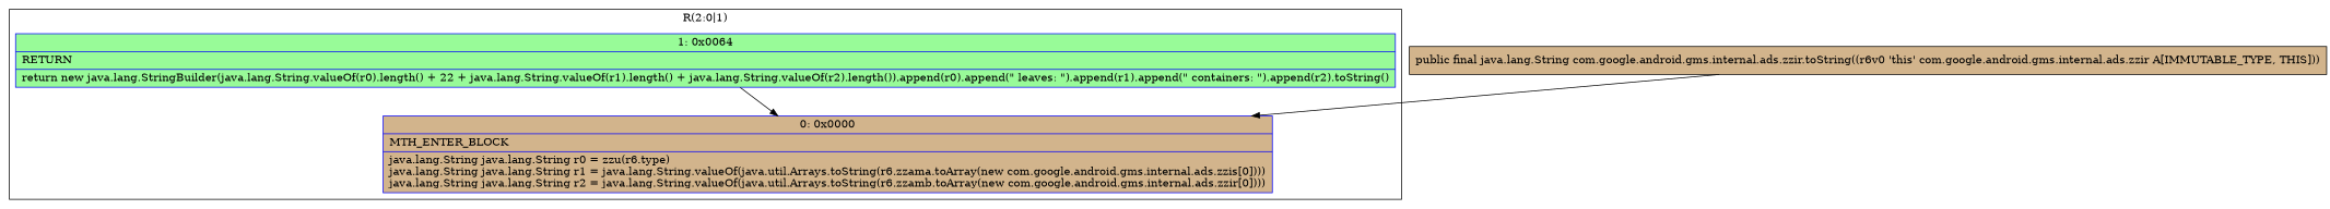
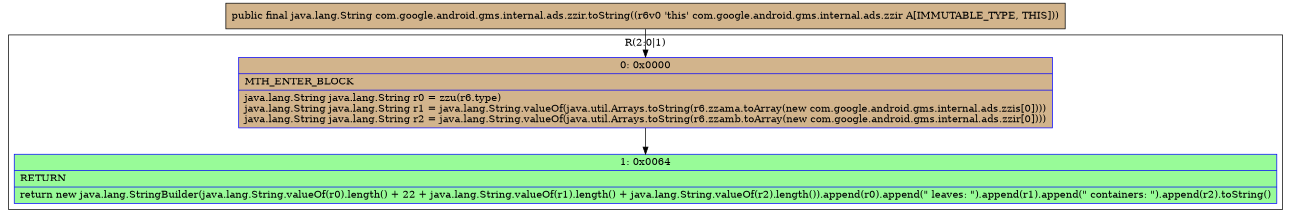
  digraph {
    node [color=blue shape=record style=filled fillcolor=tan]
    n1 [label="{0\:\ 0x0000|MTH_ENTER_BLOCK\l|java.lang.String java.lang.String r0 = zzu(r6.type)\ljava.lang.String java.lang.String r1 = java.lang.String.valueOf(java.util.Arrays.toString(r6.zzama.toArray(new com.google.android.gms.internal.ads.zzis[0])))\ljava.lang.String java.lang.String r2 = java.lang.String.valueOf(java.util.Arrays.toString(r6.zzamb.toArray(new com.google.android.gms.internal.ads.zzir[0])))\l}"]
    n2 [label="{1\:\ 0x0064|RETURN\l|return new java.lang.StringBuilder(java.lang.String.valueOf(r0).length() + 22 + java.lang.String.valueOf(r1).length() + java.lang.String.valueOf(r2).length()).append(r0).append(\" leaves: \").append(r1).append(\" containers: \").append(r2).toString()\l}" fillcolor=palegreen]
    n3 [label="{public final java.lang.String com.google.android.gms.internal.ads.zzir.toString((r6v0 'this' com.google.android.gms.internal.ads.zzir A[IMMUTABLE_TYPE, THIS])) }" color=""]
    subgraph cluster_1 {
      label="R(2:0|1)"
      n1
      n2
    }
-   n2 -> n1
+   n1 -> n2
    n3 -> n1
  }
